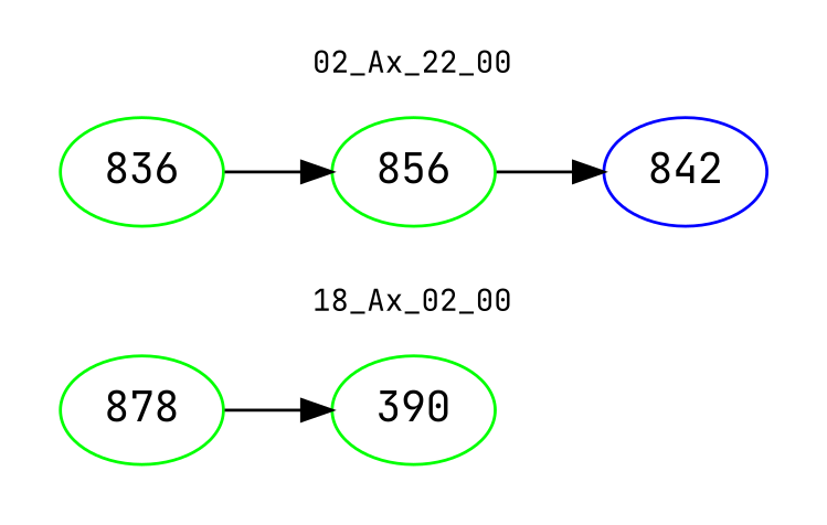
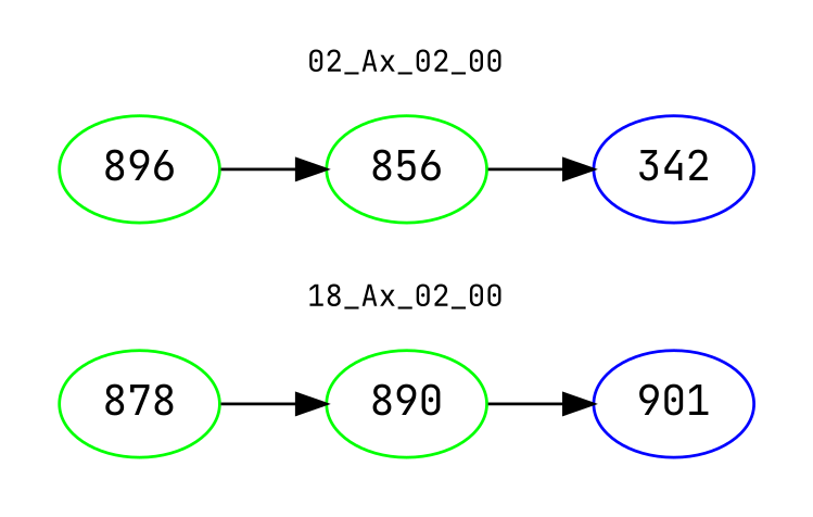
  digraph {
    fontname="JetBrains Mono"
    rankdir=LR
    node [color=green fontname="JetBrains Mono"]
    edge [color=black fontname="JetBrains Mono"]
    n1 [label=878]
-   n2 [label=390]
-   n4 [label=836]
+   n2 [label=890]
+   n3 [color=blue label=901]
+   n4 [label=896]
    n5 [label=856]
-   n6 [color=blue label=842]
+   n6 [color=blue label=342]
    subgraph cluster_1 {
      color=white
      fontsize=10
      label="18_Ax_02_00"
      n1
      n2
+     n3
    }
    subgraph cluster_2 {
      color=white
      fontsize=10
-     label="02_Ax_22_00"
+     label="02_Ax_02_00"
      n4
      n5
      n6
    }
    n1 -> n2
+   n2 -> n3
    n4 -> n5
    n5 -> n6
  }
